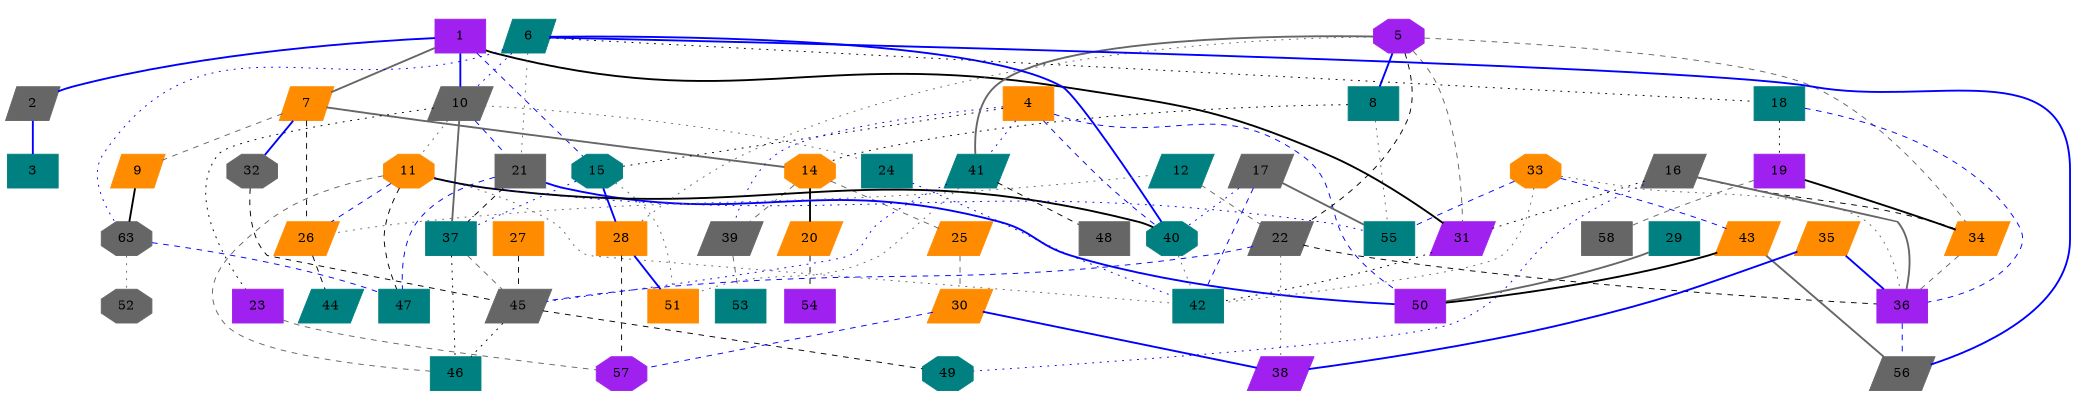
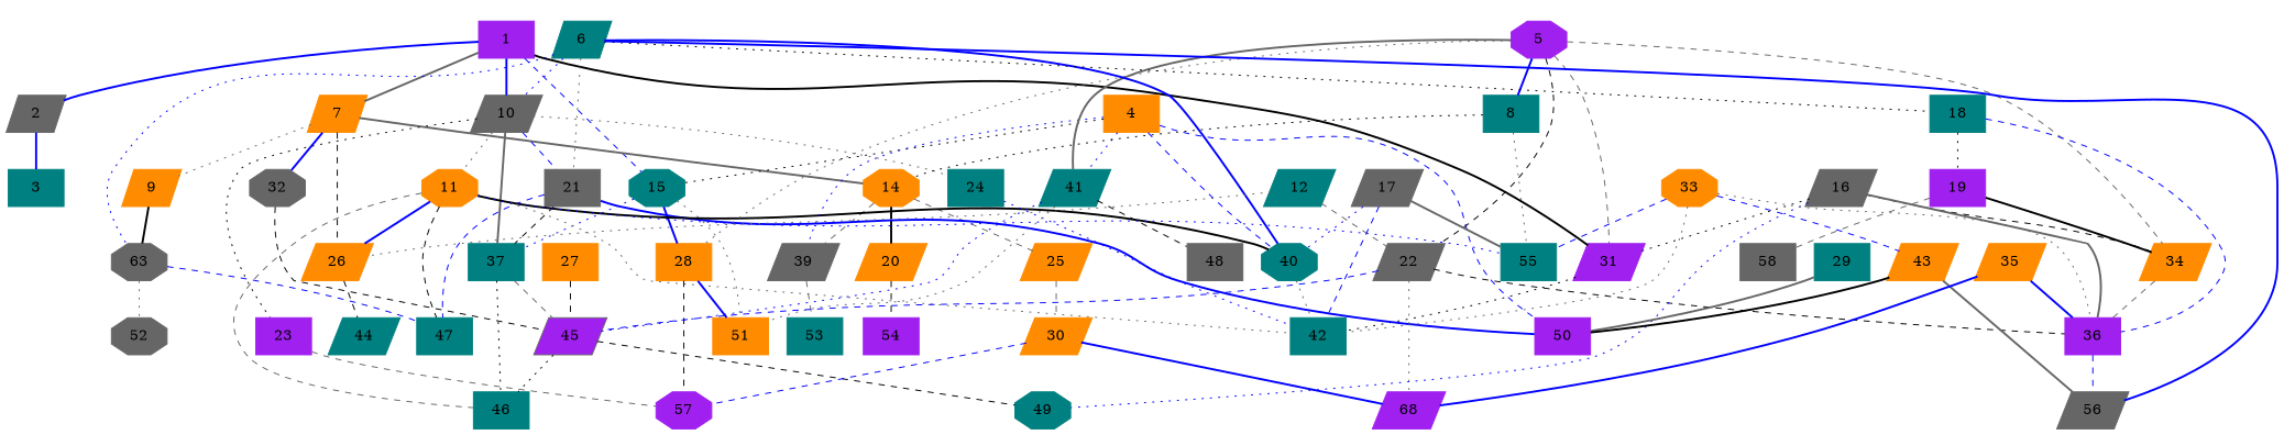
  graph {
    node [color=teal shape=box style=filled]
    edge [color=blue style=dashed weight=1.0]
    1 [color=purple]
    2 [color=gray40 shape=parallelogram]
    7 [color=darkorange shape=parallelogram]
    10 [color=gray40 shape=parallelogram]
    15 [shape=octagon]
    31 [color=purple shape=parallelogram]
    3
    9 [color=darkorange shape=parallelogram]
    14 [color=darkorange shape=octagon]
    26 [color=darkorange shape=parallelogram]
    32 [color=gray40 shape=octagon]
    21 [color=gray40]
    11 [color=darkorange shape=octagon]
    23 [color=purple]
    24
    37
    28 [color=darkorange]
    51 [color=darkorange]
    42
    4 [color=darkorange]
    39 [color=gray40 shape=parallelogram]
    40 [shape=octagon]
    41 [shape=parallelogram]
    50 [color=purple]
    53
-   45 [color=gray40 shape=parallelogram]
+   45 [color=gray40 shape=parallelogram fillcolor=purple]
    48 [color=gray40]
    5 [color=purple shape=octagon]
    8
    22 [color=gray40 shape=parallelogram]
    34 [color=darkorange shape=parallelogram]
    55
    36 [color=purple]
-   38 [color=purple shape=parallelogram]
+   38 [color=purple shape=parallelogram label=68]
    57 [color=purple shape=octagon]
    6 [shape=parallelogram]
    n37 [color=gray40 label=63 shape=octagon]
    18
    56 [color=gray40 shape=parallelogram]
    47
    52 [color=gray40 shape=octagon]
    19 [color=purple]
    20 [color=darkorange shape=parallelogram]
    25 [color=darkorange shape=parallelogram]
    44 [shape=parallelogram]
    46
    12 [shape=parallelogram]
    54 [color=purple]
    30 [color=darkorange shape=parallelogram]
    16 [color=gray40 shape=parallelogram]
    49 [shape=octagon]
    17 [color=gray40 shape=parallelogram]
    58 [color=gray40]
    27 [color=darkorange]
    29
    33 [color=darkorange shape=octagon]
    43 [color=darkorange shape=parallelogram]
    35 [color=darkorange shape=parallelogram]
    1 -- 2 [style=bold]
    1 -- 7 [color=gray40 style=bold]
    1 -- 10 [style=bold weight=2.0]
    1 -- 15
    1 -- 31 [color=black style=bold]
    2 -- 3 [style=bold]
-   7 -- 9 [color=gray40]
+   7 -- 9 [color=gray40 style=dotted]
    7 -- 14 [color=gray40 style=bold]
    7 -- 26 [color=black]
    7 -- 32 [style=bold]
    10 -- 21
    10 -- 11 [color=gray40 style=dotted]
    10 -- 23 [color=black style=dotted]
    10 -- 24 [color=gray40 style=dotted]
    10 -- 37 [color=gray40 style=bold]
    15 -- 37 [style=dotted weight=2.0]
    15 -- 28 [style=bold]
    15 -- 51 [color=gray40 style=dotted]
    31 -- 42 [color=black style=dotted]
    9 -- n37 [color=black style=bold]
    14 -- 39 [color=gray40]
    14 -- 20 [color=black style=bold]
    14 -- 25 [color=gray40]
    26 -- 44 [color=black]
    32 -- 45 [color=black]
    21 -- 37 [color=black]
    21 -- 50 [style=bold]
    21 -- 47
-   11 -- 26
+   11 -- 26 [style=bold]
    11 -- 42 [color=gray40 style=dotted]
    11 -- 40 [color=black style=bold]
    11 -- 55 [style=dotted]
    11 -- 47 [color=black]
    11 -- 46 [color=gray40]
    23 -- 57 [color=gray40]
    24 -- 42 [style=dotted]
    37 -- 45 [color=gray40]
    37 -- 46 [color=black style=dotted]
    28 -- 51 [style=bold]
    28 -- 57 [color=black]
    4 -- 15 [color=black style=dotted]
    4 -- 39 [style=dotted]
    4 -- 40
    4 -- 41 [style=dotted]
    4 -- 50
    39 -- 53 [color=gray40]
    40 -- 42 [color=gray40 style=dotted]
    41 -- 51 [color=gray40 style=dotted]
    41 -- 45 [style=dotted]
    41 -- 48 [color=black]
    45 -- 46 [color=black style=dotted]
    45 -- 49 [color=black]
    5 -- 31 [color=gray40]
    5 -- 28 [color=gray40 style=dotted]
    5 -- 41 [color=gray40 style=bold]
    5 -- 8 [style=bold]
    5 -- 22 [color=black]
    5 -- 34 [color=gray40]
    8 -- 14 [color=black style=dotted]
    8 -- 55 [color=gray40 style=dotted]
    22 -- 45
    22 -- 36 [color=black]
    22 -- 38 [color=gray40 style=dotted weight=2.0]
    34 -- 36 [color=gray40]
    36 -- 56
    6 -- 10 [style=dotted]
    6 -- 21 [color=gray40 style=dotted weight=2.0]
    6 -- 40 [style=bold]
    6 -- n37 [style=dotted]
    6 -- 18 [color=black style=dotted]
    6 -- 56 [style=bold]
    n37 -- 47
    n37 -- 52 [color=gray40 style=dotted]
    18 -- 36
    18 -- 19 [color=black style=dotted]
    19 -- 34 [color=black style=bold]
    19 -- 58 [color=gray40]
    20 -- 54 [color=black]
    25 -- 30 [color=gray40 weight=2.0]
    12 -- 26 [color=gray40 style=dotted]
    12 -- 22 [color=gray40]
    30 -- 38 [style=bold]
    30 -- 57
    16 -- 31 [color=black style=dotted]
    16 -- 34 [color=black]
    16 -- 36 [color=gray40 style=bold]
    16 -- 49 [style=dotted]
    17 -- 42
    17 -- 40 [style=dotted]
    17 -- 55 [color=gray40 style=bold]
    27 -- 45 [color=black]
    29 -- 50 [color=gray40 style=bold]
    33 -- 42 [color=gray40 style=dotted]
    33 -- 55
    33 -- 36 [color=gray40 style=dotted]
    33 -- 43
    43 -- 50 [color=black style=bold]
    43 -- 56 [color=gray40 style=bold]
    35 -- 36 [style=bold]
    35 -- 38 [style=bold]
  }
